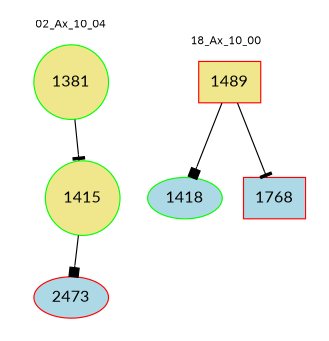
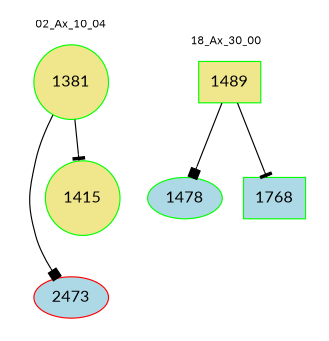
  digraph {
    fontname=Lato
    node [color=green fillcolor=khaki fontname=Lato shape=circle style=filled]
    edge [arrowhead=box color=black fontname=Lato]
    n1 [label=1381]
    n2 [color=red fillcolor=lightblue label=2473 shape=ellipse]
    n3 [label=1415]
-   n4 [color=red label=1489 shape=box]
-   n5 [fillcolor=lightblue label=1418 shape=ellipse]
-   n6 [color=red fillcolor=lightblue label=1768 shape=box]
+   n4 [label=1489 shape=box]
+   n5 [fillcolor=lightblue label=1478 shape=ellipse]
+   n6 [fillcolor=lightblue label=1768 shape=box]
    subgraph cluster_1 {
      color=white
      fontsize=10
      label="02_Ax_10_04"
      n1
      n2
      n3
    }
    subgraph cluster_2 {
      color=white
      fontsize=10
-     label="18_Ax_10_00"
+     label="18_Ax_30_00"
      n4
      n5
      n6
    }
-   n3 -> n2
+   n1 -> n2
    n1 -> n3 [arrowhead=tee]
    n4 -> n5
    n4 -> n6 [arrowhead=tee]
  }
